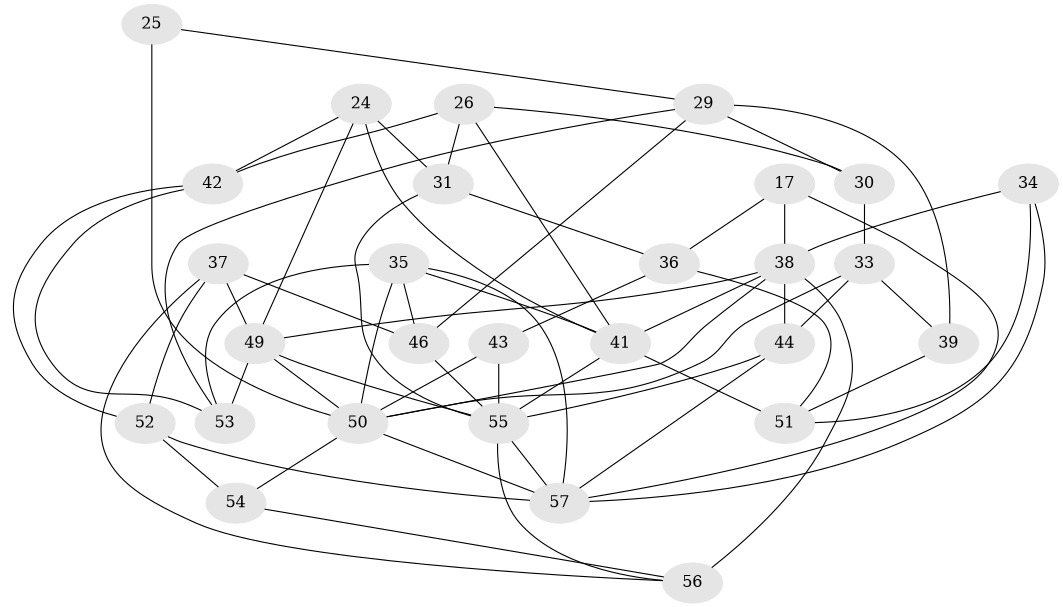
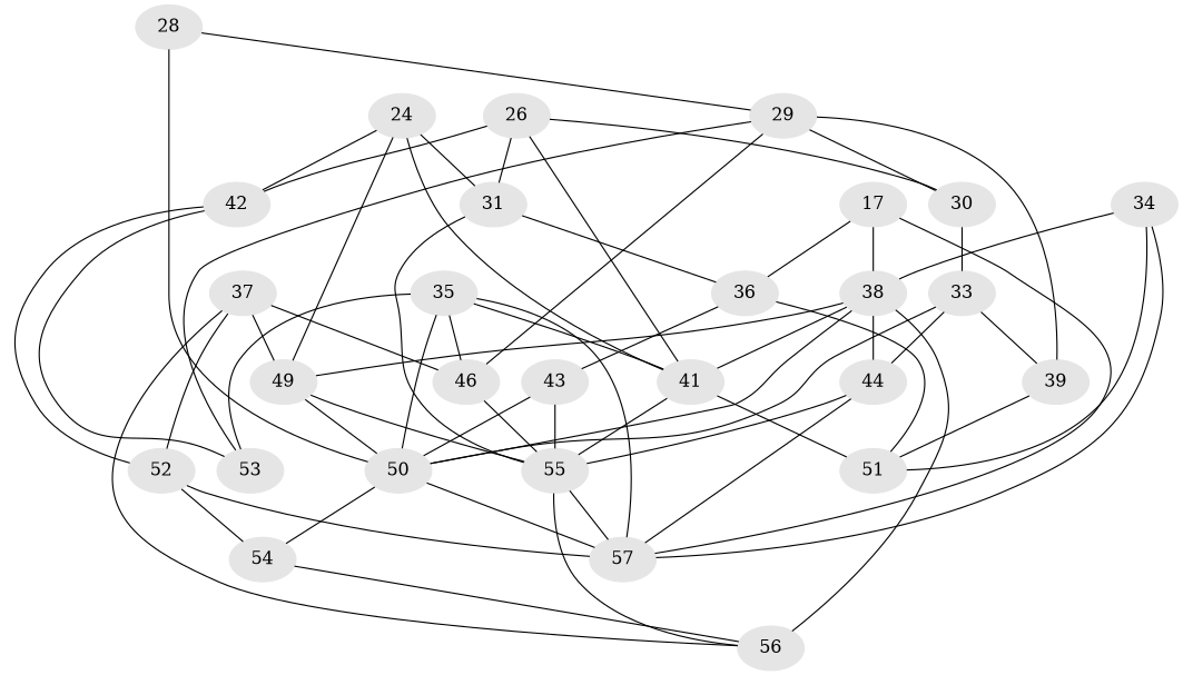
  graph {
    node [color=gray90 style=filled]
    17
    36
    38 [super="+28+16"]
    57 [super="+20+48"]
    51 [super="+15"]
    43
    41 [super="+7+13"]
    49 [super="+19"]
    50 [super="+1+32+40"]
    44
    56 [super="+5"]
    24
    31
    42
    55 [super="+11+47+23"]
    53
    52 [super="+8"]
    29 [super="+27"]
    30
    39
    46 [super="+45"]
-   25
+   25 [label=28]
    54
    26
    33
    34 [super="+21"]
    35 [super="+2+14"]
    37
    17 -- 36
    17 -- 38
    17 -- 57 [weight=2]
    36 -- 51
    36 -- 43
    38 -- 41
    38 -- 49
    38 -- 50
    38 -- 44
    38 -- 56 [weight=3]
    43 -- 50 [weight=2]
    43 -- 55
    41 -- 51
    41 -- 55 [weight=3]
    49 -- 50 [weight=2]
    49 -- 55 [weight=2]
-   49 -- 53
    50 -- 57 [weight=3]
    50 -- 54
    44 -- 57
    44 -- 55
    24 -- 41
    24 -- 49
    24 -- 31
    24 -- 42
    31 -- 36
    31 -- 55
    42 -- 53
    42 -- 52
    55 -- 57
    55 -- 56
    52 -- 57 [weight=2]
    52 -- 54 [weight=2]
    29 -- 53
    29 -- 30
    29 -- 39 [weight=2]
    29 -- 46
    30 -- 33
    39 -- 51
    46 -- 55 [weight=2]
    25 -- 50 [weight=3]
    25 -- 29
    54 -- 56
    26 -- 41
    26 -- 31
    26 -- 42
    26 -- 30
    33 -- 50
    33 -- 44
    33 -- 39
    34 -- 38 [weight=2]
    34 -- 57 [weight=2]
    34 -- 51 [weight=2]
    35 -- 57
    35 -- 41
    35 -- 50 [weight=3]
    35 -- 53
    35 -- 46 [weight=2]
    37 -- 49
    37 -- 56
    37 -- 52
    37 -- 46
  }
